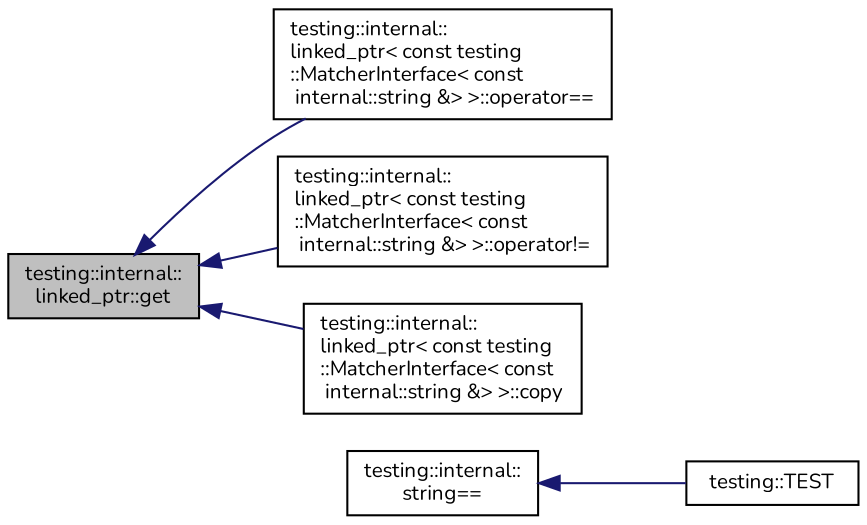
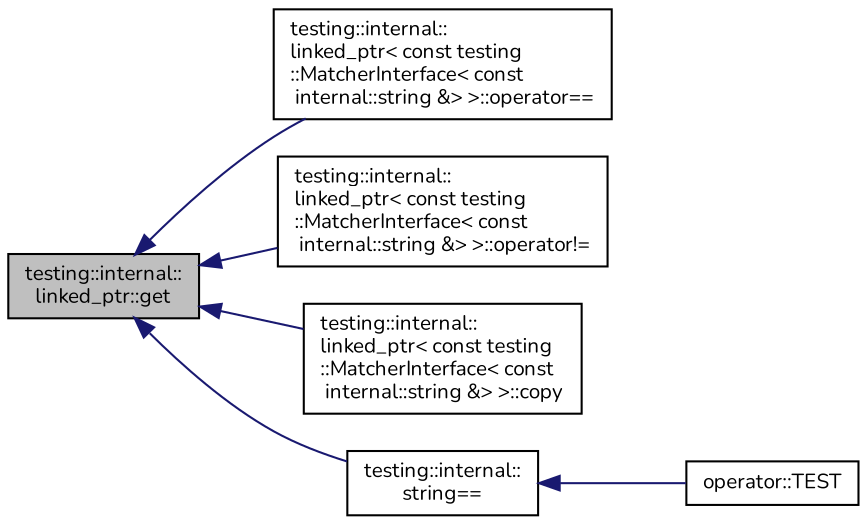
  digraph {
    fontname=Nunito
    rankdir=LR
    node [color=black fillcolor=white fontname=Nunito fontsize=10 shape=record style=filled]
    edge [color=midnightblue dir=back fontname=Nunito fontsize=10 labelfontname=Helvetica labelfontsize=10 style=solid]
    n1 [fillcolor=grey75 fontcolor=black height=0.2 label="testing::internal::\llinked_ptr::get" width=0.4]
    n2 [height=0.2 label="testing::internal::\llinked_ptr\< const testing\l::MatcherInterface\< const\l internal::string &\> \>::operator==" width=0.4]
    n3 [height=0.2 label="testing::internal::\llinked_ptr\< const testing\l::MatcherInterface\< const\l internal::string &\> \>::operator!=" width=0.4]
    n4 [height=0.2 label="testing::internal::\llinked_ptr\< const testing\l::MatcherInterface\< const\l internal::string &\> \>::copy" width=0.4]
    n5 [height=0.2 label="testing::internal::\lstring==" width=0.4]
-   n6 [height=0.2 label="testing::TEST" width=0.4]
+   n6 [height=0.2 label="operator::TEST" width=0.4]
    n1 -> n2
    n1 -> n3
    n1 -> n4
+   n1 -> n5
    n5 -> n6
  }
